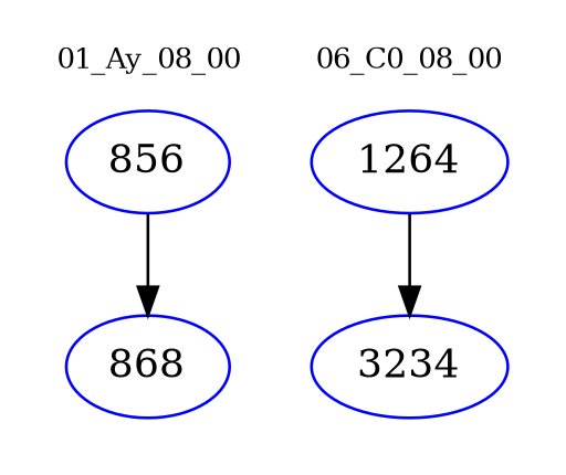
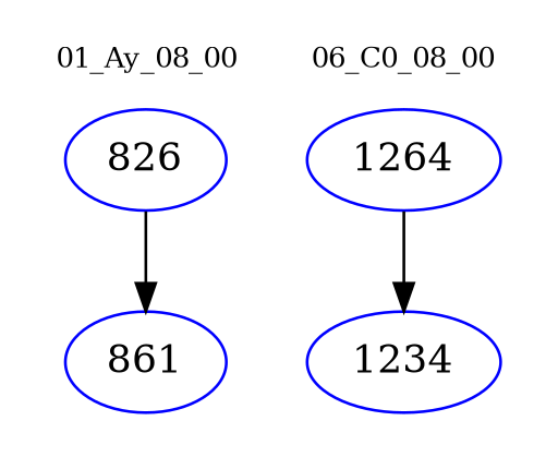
  digraph {
    node [color=blue]
    edge [color=black]
-   n1 [label=856]
-   n2 [label=868]
+   n1 [label=826]
+   n2 [label=861]
    n3 [label=1264]
-   n4 [label=3234]
+   n4 [label=1234]
    subgraph cluster_1 {
      color=white
      fontsize=10
      label="01_Ay_08_00"
      n1
      n2
    }
    subgraph cluster_2 {
      color=white
      fontsize=10
      label="06_C0_08_00"
      n3
      n4
    }
    n1 -> n2
    n3 -> n4
  }
